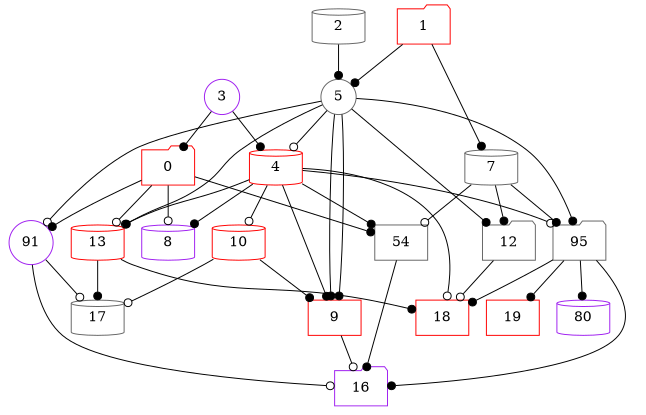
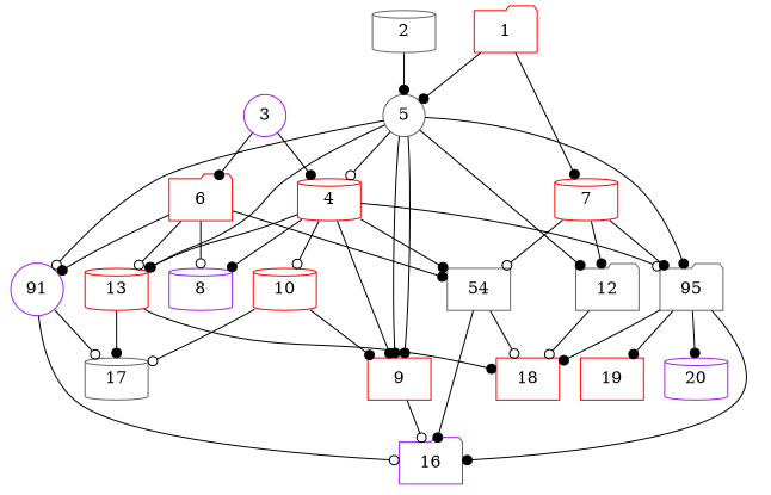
  digraph {
    node [alpha=0.11 color=red shape=cylinder]
    edge [arrowhead=dot]
    1 [alpha=0.19 expect_size=5509120 shape=folder]
    5 [alpha=0.00 color=gray40 expect_size=33316864 shape=circle]
-   7 [alpha=0.19 color=gray40 expect_size=36739072]
+   7 [alpha=0.19 expect_size=36739072]
    4 [alpha=0.01 expect_size=25558016]
    8 [alpha=0.07 color=purple expect_size=50818048]
    9 [alpha=0.14 expect_size=28092416 shape=box]
    10 [expect_size=34519040]
    13 [expect_size=35044352]
    n9 [alpha=0.17 color=gray40 expect_size=38086656 label=54 shape=box]
    n10 [alpha=0.15 color=gray40 expect_size=40263680 label=95 shape=folder]
    n11 [alpha=0.14 color=purple expect_size=28366848 label=91 shape=circle]
    12 [alpha=0.09 color=gray40 expect_size=26635264 shape=folder]
    16 [alpha=0.06 color=purple expect_size=41195520 shape=folder]
    17 [alpha=0.03 color=gray40 expect_size=8726528]
    18 [expect_size=5389312 shape=box]
    19 [alpha=0.04 expect_size=20826112 shape=box]
-   20 [alpha=0.04 color=purple expect_size=5958656 label=80]
+   20 [alpha=0.04 color=purple expect_size=5958656]
    2 [alpha=0.04 color=gray40 expect_size=29847552]
    3 [alpha=0.01 color=purple expect_size=28938240 shape=circle]
-   6 [alpha=0.06 expect_size=34552832 shape=folder label=0]
+   6 [alpha=0.06 expect_size=34552832 shape=folder]
    1 -> 5
    1 -> 7
    5 -> 4 [arrowhead=odot]
    5 -> 9
    5 -> 9
    5 -> 13
    5 -> n10
    5 -> n11 [arrowhead=odot]
    5 -> 12
    7 -> n9 [arrowhead=odot]
    7 -> n10
    7 -> 12
    4 -> 8
    4 -> 9
    4 -> 10 [arrowhead=odot]
    4 -> 13 [arrowhead=odot]
    4 -> n9
    4 -> n10 [arrowhead=odot]
    9 -> 16 [arrowhead=odot]
    10 -> 9
    10 -> 17 [arrowhead=odot]
    13 -> 17
    13 -> 18
    n9 -> 16
-   4 -> 18 [arrowhead=odot]
+   n9 -> 18 [arrowhead=odot]
    n10 -> 16
    n10 -> 18
    n10 -> 19
    n10 -> 20
    n11 -> 16 [arrowhead=odot]
    n11 -> 17 [arrowhead=odot]
    12 -> 18 [arrowhead=odot]
    2 -> 5
    3 -> 4
    3 -> 6
    6 -> 8 [arrowhead=odot]
    6 -> 13 [arrowhead=odot]
    6 -> n9
    6 -> n11
  }
